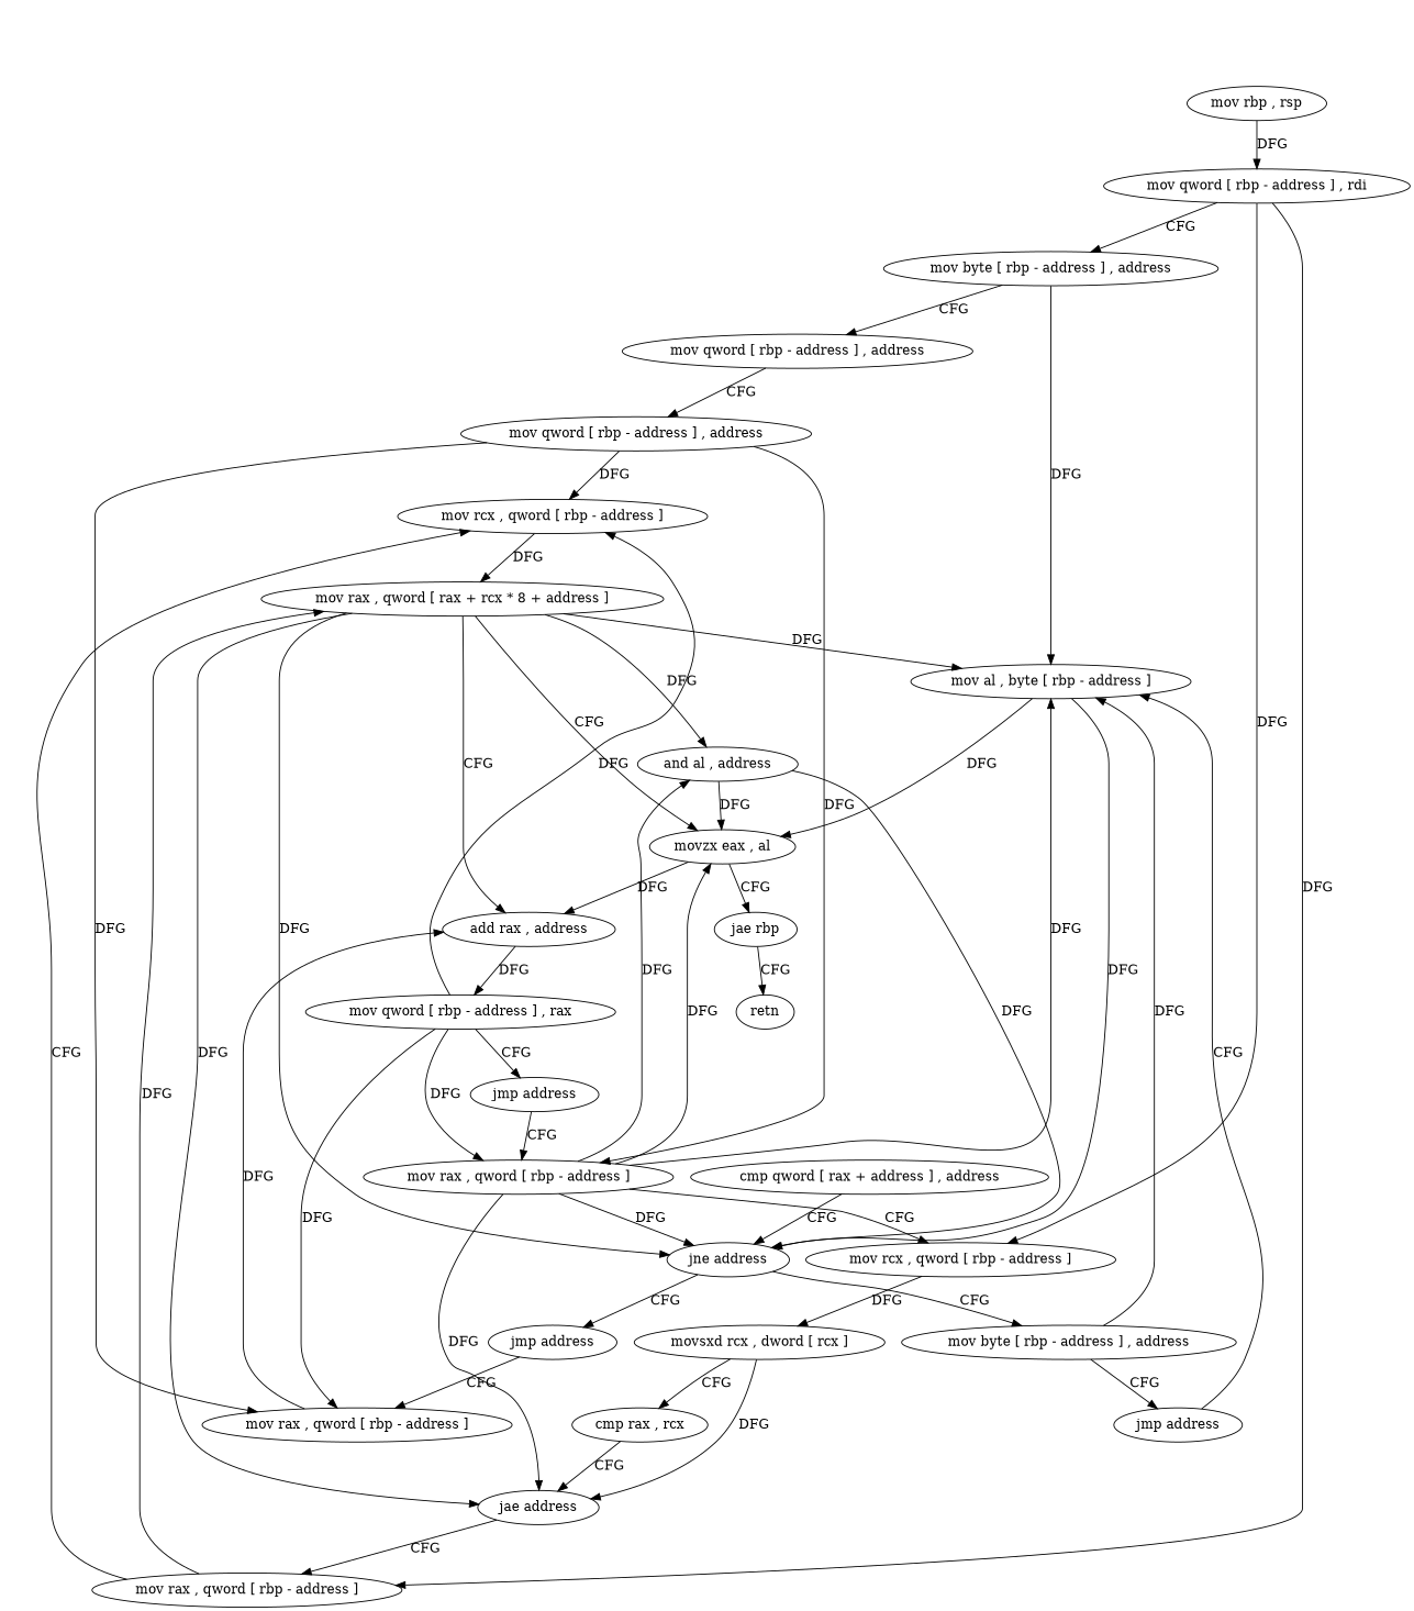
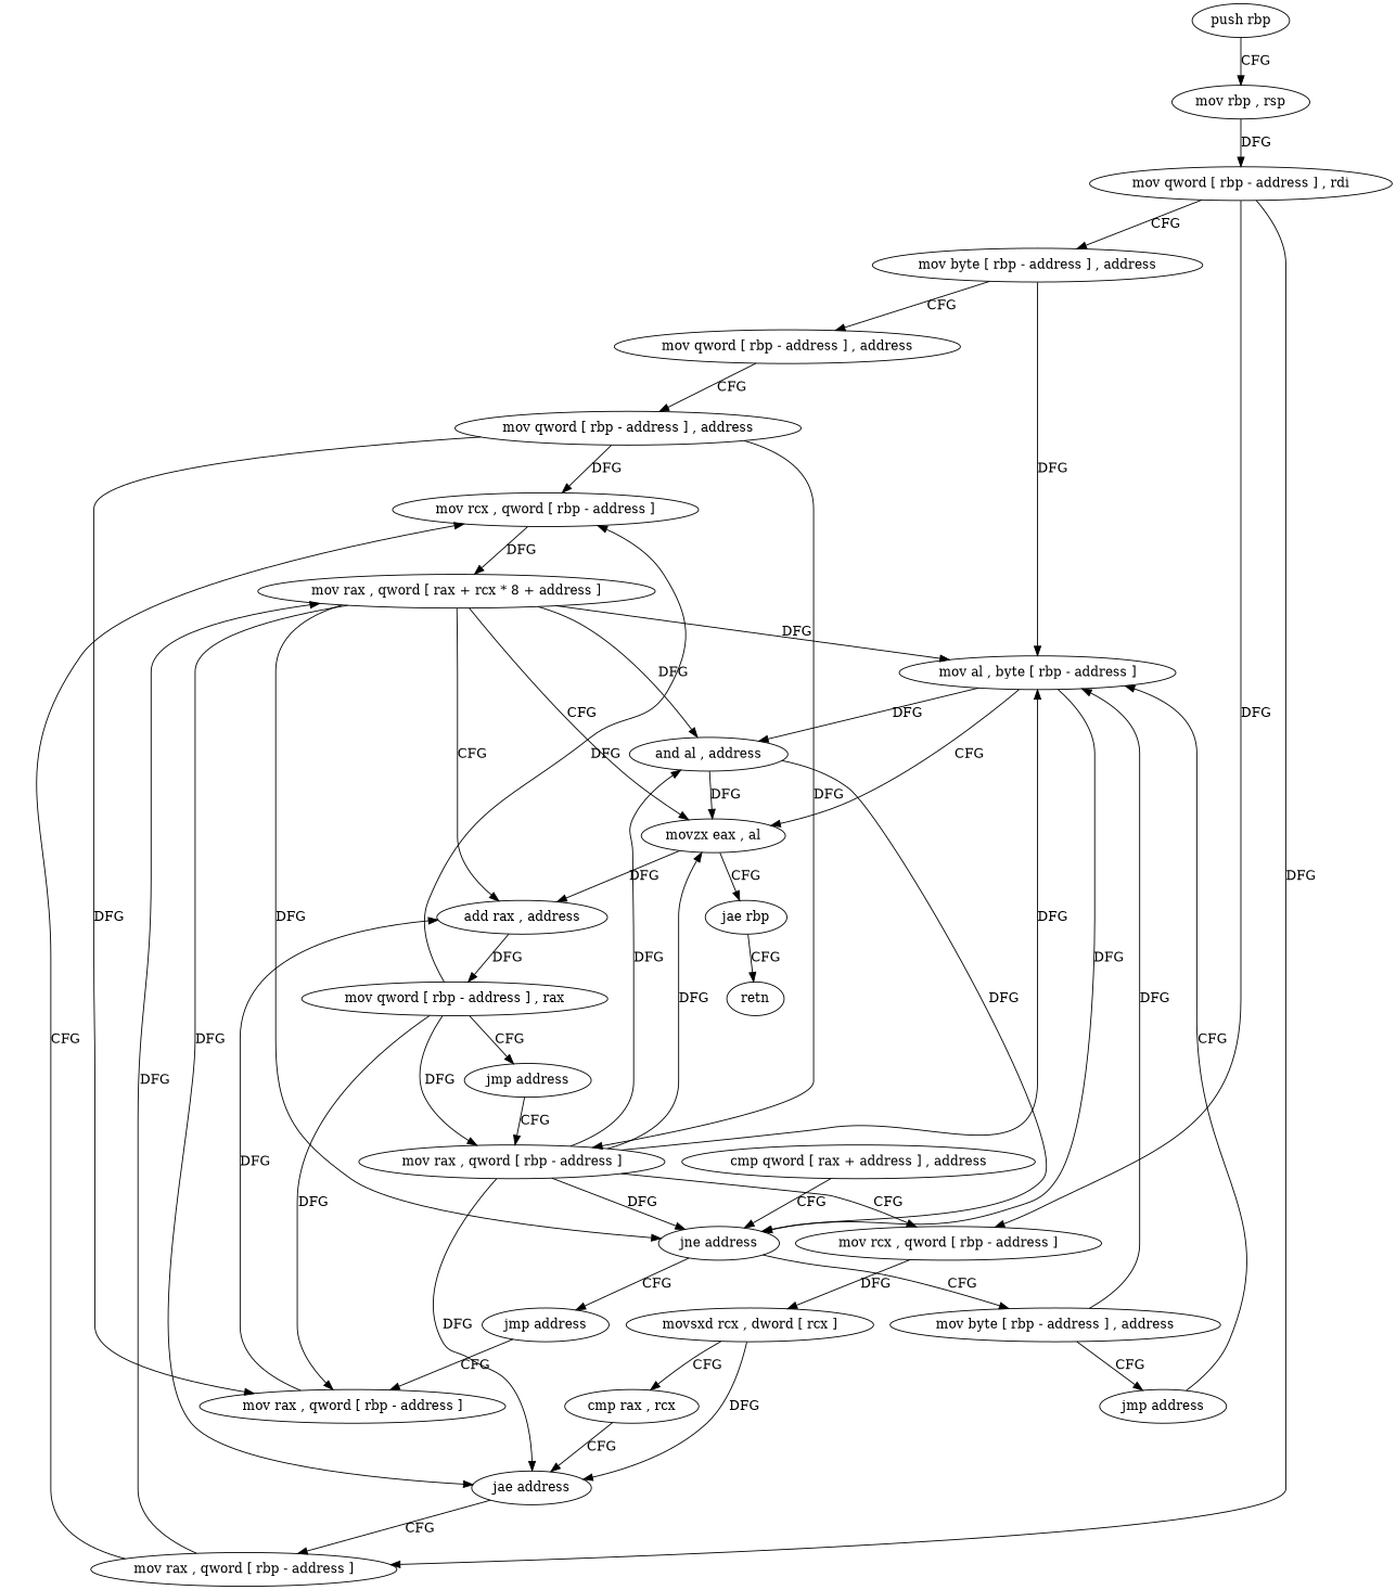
  digraph {
+   n1 [label="push rbp"]
    n2 [label="mov rbp , rsp"]
    n3 [label="mov qword [ rbp - address ] , rdi"]
    n4 [label="mov byte [ rbp - address ] , address"]
    n5 [label="mov rax , qword [ rbp - address ]"]
    n6 [label="mov rcx , qword [ rbp - address ]"]
    n7 [label="mov qword [ rbp - address ] , address"]
    n8 [label="mov al , byte [ rbp - address ]"]
    n9 [label="mov rcx , qword [ rbp - address ]"]
    n10 [label="mov rax , qword [ rax + rcx * 8 + address ]"]
    n11 [label="movsxd rcx , dword [ rcx ]"]
    n12 [label="mov qword [ rbp - address ] , address"]
    n13 [label="and al , address"]
    n14 [label="movzx eax , al"]
    n15 [label="jne address"]
    n16 [label="mov rax , qword [ rbp - address ]"]
    n17 [label="mov rax , qword [ rbp - address ]"]
    n18 [label="jae address"]
    n19 [label="add rax , address"]
    n20 [label="jae rbp"]
    n21 [label="jmp address"]
    n22 [label="mov byte [ rbp - address ] , address"]
    n23 [label=retn]
    n24 [label="cmp qword [ rax + address ] , address"]
    n25 [label="jmp address"]
    n26 [label="mov qword [ rbp - address ] , rax"]
    n27 [label="jmp address"]
    n28 [label="cmp rax , rcx"]
+   n1 -> n2 [label=CFG]
    n2 -> n3 [label=DFG]
    n3 -> n4 [label=CFG]
    n3 -> n5 [label=DFG]
    n3 -> n6 [label=DFG]
    n4 -> n7 [label=CFG]
    n4 -> n8 [label=DFG]
    n5 -> n9 [label=CFG]
    n5 -> n10 [label=DFG]
    n6 -> n11 [label=DFG]
    n7 -> n12 [label=CFG]
-   n8 -> n14 [label=DFG]
+   n8 -> n13 [label=DFG]
+   n8 -> n14 [label=CFG]
    n8 -> n15 [label=DFG]
    n9 -> n10 [label=DFG]
    n10 -> n8 [label=DFG]
    n10 -> n13 [label=DFG]
    n10 -> n14 [label=CFG]
    n10 -> n15 [label=DFG]
    n10 -> n18 [label=DFG]
    n10 -> n19 [label=CFG]
    n11 -> n18 [label=DFG]
    n11 -> n28 [label=CFG]
    n12 -> n9 [label=DFG]
    n12 -> n16 [label=DFG]
    n12 -> n17 [label=DFG]
    n13 -> n14 [label=DFG]
    n13 -> n15 [label=DFG]
    n14 -> n19 [label=DFG]
    n14 -> n20 [label=CFG]
    n15 -> n21 [label=CFG]
    n15 -> n22 [label=CFG]
    n16 -> n6 [label=CFG]
    n16 -> n8 [label=DFG]
    n16 -> n13 [label=DFG]
    n16 -> n14 [label=DFG]
    n16 -> n15 [label=DFG]
    n16 -> n18 [label=DFG]
    n17 -> n19 [label=DFG]
    n18 -> n5 [label=CFG]
    n19 -> n26 [label=DFG]
    n20 -> n23 [label=CFG]
    n21 -> n17 [label=CFG]
    n22 -> n8 [label=DFG]
    n22 -> n25 [label=CFG]
    n24 -> n15 [label=CFG]
    n25 -> n8 [label=CFG]
    n26 -> n9 [label=DFG]
    n26 -> n16 [label=DFG]
    n26 -> n17 [label=DFG]
    n26 -> n27 [label=CFG]
    n27 -> n16 [label=CFG]
    n28 -> n18 [label=CFG]
  }
